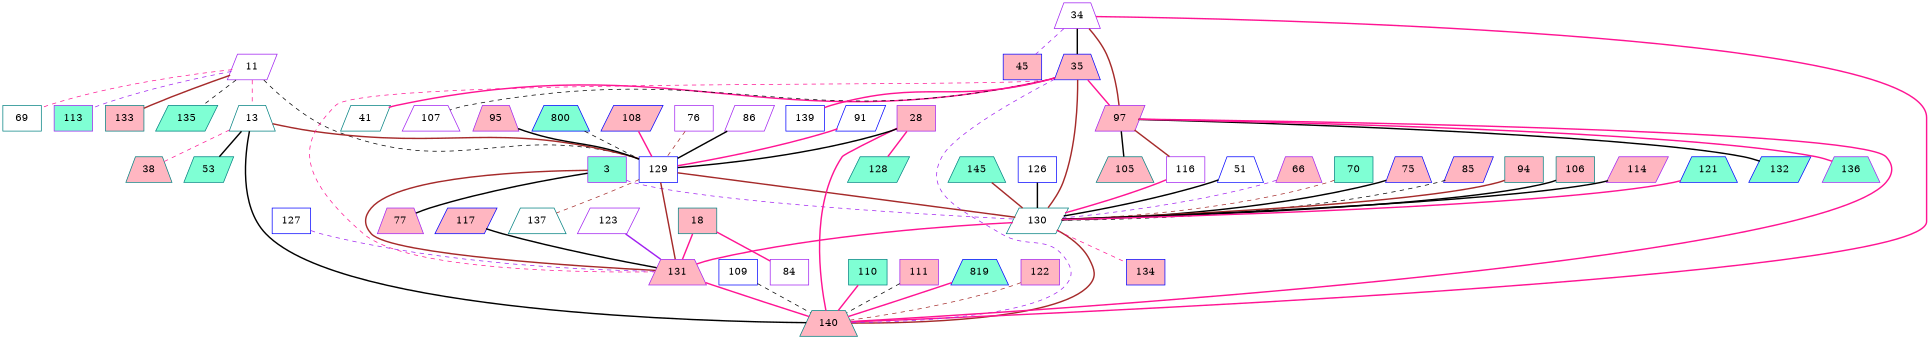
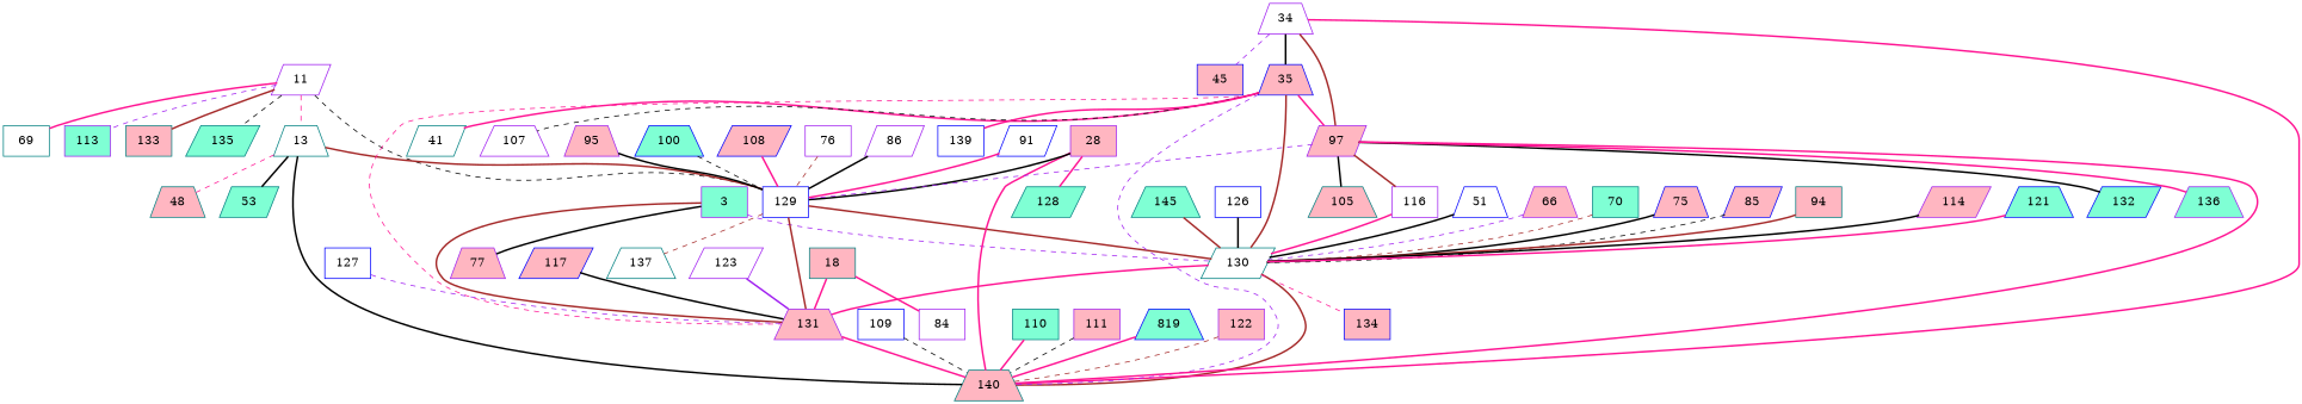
  graph {
    node [color=purple fillcolor=lightpink shape=box style=filled]
    edge [color=deeppink style=bold]
    3 [fillcolor=aquamarine super="+1"]
    77 [shape=trapezium]
    130 [color=teal fillcolor=white shape=parallelogram super="+62+6+102+37+43+44+7"]
    131 [shape=trapezium super="+104+112+115"]
    140 [color=teal shape=trapezium super="+73+138+63"]
    134 [color=blue]
    11 [fillcolor=white shape=parallelogram super="+8"]
    13 [color=teal fillcolor=white shape=trapezium super="+10"]
    69 [color=teal fillcolor=white]
    113 [fillcolor=aquamarine]
    129 [color=blue fillcolor=white super="+118+124+14+52+120+55+57"]
    133 [color=teal]
    135 [color=teal fillcolor=aquamarine shape=parallelogram]
-   48 [color=teal shape=trapezium label=38]
+   48 [color=teal shape=trapezium]
    53 [color=teal fillcolor=aquamarine shape=parallelogram]
    137 [color=teal fillcolor=white shape=trapezium]
    18 [color=teal super="+16"]
    84 [fillcolor=white]
    28 [super="+23"]
    128 [color=teal fillcolor=aquamarine shape=parallelogram super="+81"]
    34 [fillcolor=white shape=trapezium super="+29"]
    35 [color=blue shape=trapezium super="+30+31"]
    45 [color=blue]
    97 [shape=parallelogram super="+33"]
    41 [color=teal fillcolor=white shape=parallelogram]
    107 [fillcolor=white shape=trapezium]
    139 [color=blue fillcolor=white]
    105 [color=teal shape=trapezium]
    116 [fillcolor=white super="+99"]
    132 [color=blue fillcolor=aquamarine shape=parallelogram]
    136 [fillcolor=aquamarine shape=trapezium]
    51 [color=blue fillcolor=white shape=trapezium]
    66 [shape=trapezium]
    70 [color=teal fillcolor=aquamarine]
    75 [color=blue shape=trapezium]
    76 [fillcolor=white]
    85 [color=blue shape=parallelogram]
    86 [fillcolor=white shape=parallelogram]
    91 [color=blue fillcolor=white shape=parallelogram]
    94 [color=teal super="+58"]
    95 [shape=trapezium]
-   100 [color=blue fillcolor=aquamarine shape=trapezium super="+54" label=800]
-   106 [color=teal]
+   100 [color=blue fillcolor=aquamarine shape=trapezium super="+54"]
    108 [color=blue shape=parallelogram]
    109 [color=blue fillcolor=white]
    110 [color=teal fillcolor=aquamarine super="+93"]
    111 [super="+89"]
    114 [shape=parallelogram super="+72"]
    117 [color=blue shape=parallelogram]
    n50 [color=blue fillcolor=aquamarine label=819 shape=trapezium]
    121 [color=blue fillcolor=aquamarine shape=trapezium]
    122
    123 [fillcolor=white shape=parallelogram super="+36+79"]
    n54 [color=teal fillcolor=aquamarine label=145 shape=trapezium super="+68+78"]
    126 [color=blue fillcolor=white super="+39"]
    127 [color=blue fillcolor=white]
    3 -- 77 [color=black]
    3 -- 130 [color=purple style=dashed weight=10]
    3 -- 131 [color=brown]
    130 -- 131
    130 -- 140 [color=brown weight=2]
    130 -- 134 [style=dashed]
    131 -- 140
    11 -- 13 [style=dashed weight=4]
-   11 -- 69 [style=dashed]
+   11 -- 69
    11 -- 113 [color=purple style=dashed]
    11 -- 129 [color=black style=dashed weight=6]
    11 -- 133 [color=brown]
    11 -- 135 [color=black style=dashed]
    13 -- 140 [color=black weight=2]
    13 -- 129 [color=brown weight=6]
    13 -- 48 [style=dashed]
    13 -- 53 [color=black]
    129 -- 130 [color=brown weight=2]
    129 -- 131 [color=brown]
    129 -- 137 [color=brown style=dashed]
    18 -- 131 [weight=10]
    18 -- 84
    28 -- 140 [weight=10]
    28 -- 129 [color=black]
    28 -- 128
    34 -- 140
    34 -- 35 [color=black weight=6]
    34 -- 45 [color=purple style=dashed]
    34 -- 97 [color=brown weight=4]
    35 -- 130 [color=brown]
    35 -- 131 [style=dashed]
    35 -- 140 [color=purple style=dashed weight=2]
    35 -- 97 [weight=6]
    35 -- 41
    35 -- 107 [color=black style=dashed]
    35 -- 139
    97 -- 140 [weight=2]
+   97 -- 129 [color=purple style=dashed weight=2]
    97 -- 105 [color=black]
    97 -- 116 [color=brown]
    97 -- 132 [color=black]
    97 -- 136
    116 -- 130
    51 -- 130 [color=black]
    66 -- 130 [color=purple style=dashed]
    70 -- 130 [color=brown style=dashed]
    75 -- 130 [color=black]
    76 -- 129 [color=brown style=dashed]
    85 -- 130 [color=black style=dashed]
    86 -- 129 [color=black]
    91 -- 129
    94 -- 130 [color=brown]
    95 -- 129 [color=black]
    100 -- 129 [color=black style=dashed]
-   106 -- 130 [color=black]
    108 -- 129
    109 -- 140 [color=black style=dashed]
    110 -- 140
    111 -- 140 [color=black style=dashed]
    114 -- 130 [color=black]
    117 -- 131 [color=black]
    n50 -- 140
    121 -- 130
    122 -- 140 [color=brown style=dashed]
    123 -- 131 [color=purple]
    n54 -- 130 [color=brown]
    126 -- 130 [color=black]
    127 -- 131 [color=purple style=dashed]
  }
